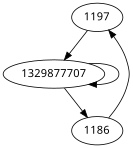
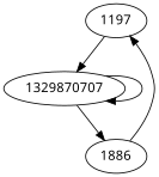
  digraph {
    fontname="Noto Sans"
    node [fontname="Noto Sans"]
    edge [fontname="Noto Sans"]
    n1 [label=1197]
-   1186
-   1329870707 [label=1329877707]
+   1186 [label=1886]
+   1329870707
    n1 -> 1329870707
    1186 -> n1
    1329870707 -> 1186
    1329870707 -> 1329870707
  }
